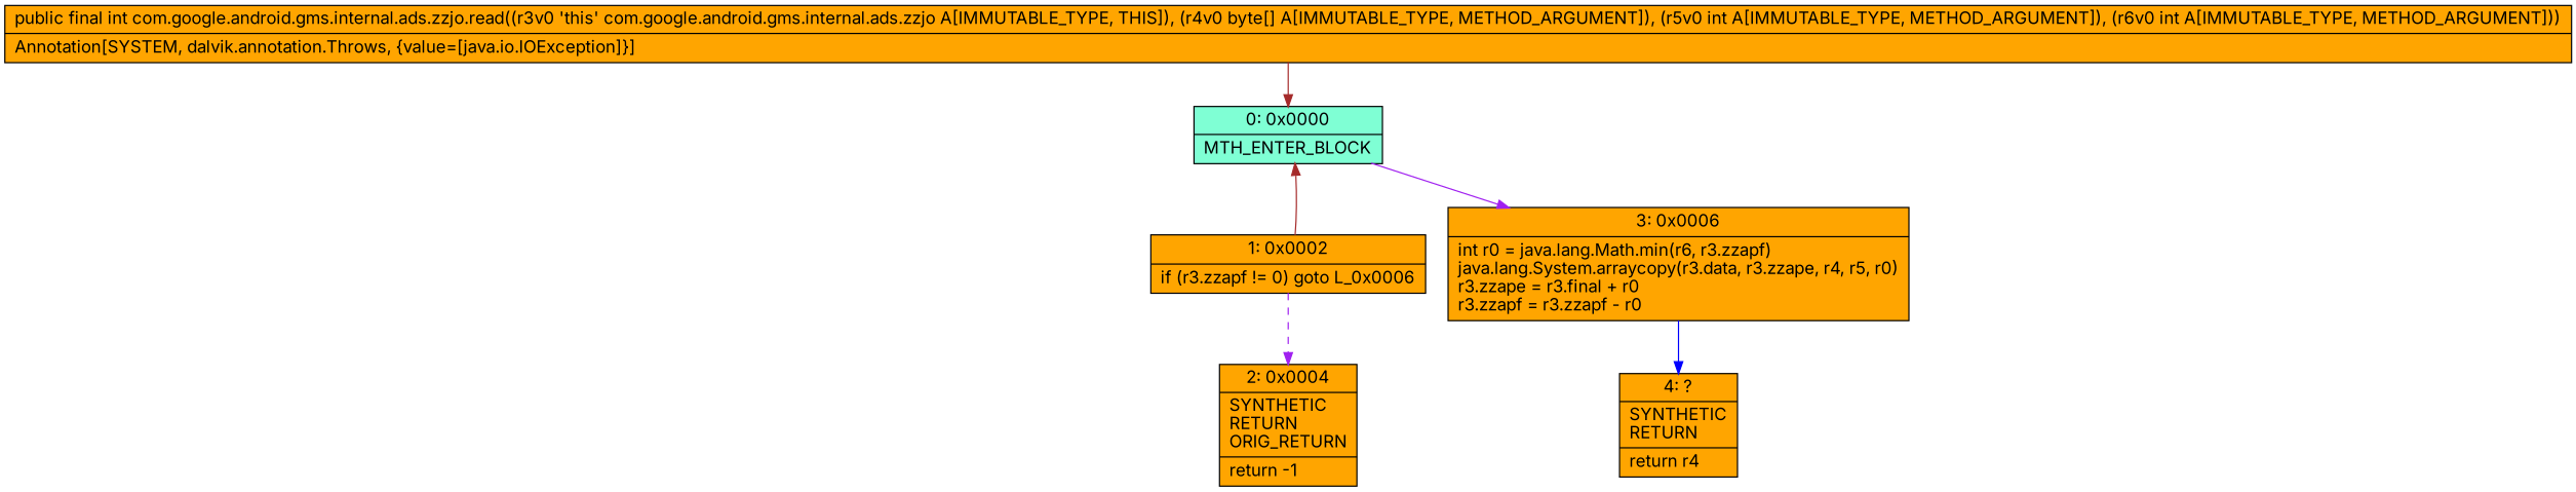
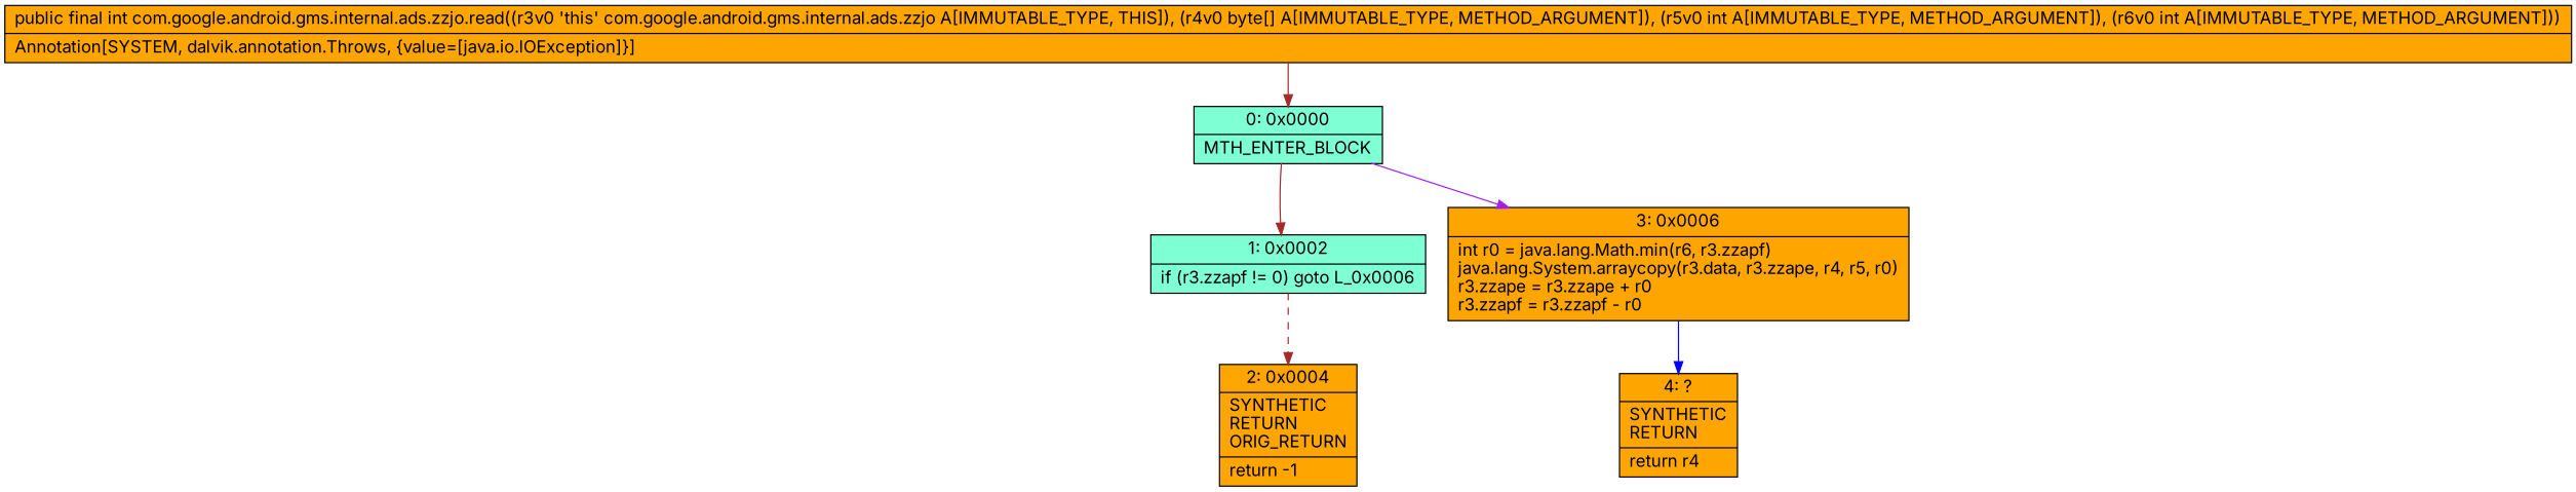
  digraph {
    fontname=Inter
    node [fillcolor=orange fontname=Inter shape=record style=filled]
    edge [color=brown fontname=Inter]
    n1 [fillcolor=aquamarine label="{0\:\ 0x0000|MTH_ENTER_BLOCK\l}"]
-   n2 [label="{1\:\ 0x0002|if (r3.zzapf != 0) goto L_0x0006\l}"]
-   n3 [label="{3\:\ 0x0006|int r0 = java.lang.Math.min(r6, r3.zzapf)\ljava.lang.System.arraycopy(r3.data, r3.zzape, r4, r5, r0)\lr3.zzape = r3.final + r0\lr3.zzapf = r3.zzapf \- r0\l}"]
+   n2 [fillcolor=aquamarine label="{1\:\ 0x0002|if (r3.zzapf != 0) goto L_0x0006\l}"]
+   n3 [label="{3\:\ 0x0006|int r0 = java.lang.Math.min(r6, r3.zzapf)\ljava.lang.System.arraycopy(r3.data, r3.zzape, r4, r5, r0)\lr3.zzape = r3.zzape + r0\lr3.zzapf = r3.zzapf \- r0\l}"]
    n4 [label="{2\:\ 0x0004|SYNTHETIC\lRETURN\lORIG_RETURN\l|return \-1\l}"]
    n5 [label="{4\:\ ?|SYNTHETIC\lRETURN\l|return r4\l}"]
    n6 [label="{public final int com.google.android.gms.internal.ads.zzjo.read((r3v0 'this' com.google.android.gms.internal.ads.zzjo A[IMMUTABLE_TYPE, THIS]), (r4v0 byte[] A[IMMUTABLE_TYPE, METHOD_ARGUMENT]), (r5v0 int A[IMMUTABLE_TYPE, METHOD_ARGUMENT]), (r6v0 int A[IMMUTABLE_TYPE, METHOD_ARGUMENT]))  | Annotation[SYSTEM, dalvik.annotation.Throws, \{value=[java.io.IOException]\}]\l}"]
-   n2 -> n1
+   n1 -> n2
    n1 -> n3 [color=purple]
-   n2 -> n4 [color=purple style=dashed]
+   n2 -> n4 [style=dashed]
    n3 -> n5 [color=blue]
    n6 -> n1
  }
